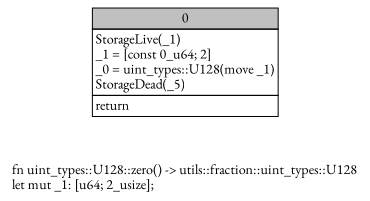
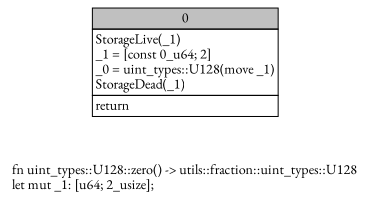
  digraph {
    fontname="EB Garamond"
    label=<fn uint_types::U128::zero() -&gt; utils::fraction::uint_types::U128<br align="left"/>let mut _1: [u64; 2_usize];<br align="left"/>>
-   n1 [fontname="EB Garamond" label=<<table border="0" cellborder="1" cellspacing="0"><tr><td bgcolor="gray" align="center" colspan="1">0</td></tr><tr><td align="left" balign="left">StorageLive(_1)<br/>_1 = [const 0_u64; 2]<br/>_0 = uint_types::U128(move _1)<br/>StorageDead(_5)<br/></td></tr><tr><td align="left">return</td></tr></table>> shape=none]
+   n1 [fontname="EB Garamond" label=<<table border="0" cellborder="1" cellspacing="0"><tr><td bgcolor="gray" align="center" colspan="1">0</td></tr><tr><td align="left" balign="left">StorageLive(_1)<br/>_1 = [const 0_u64; 2]<br/>_0 = uint_types::U128(move _1)<br/>StorageDead(_1)<br/></td></tr><tr><td align="left">return</td></tr></table>> shape=none]
  }
